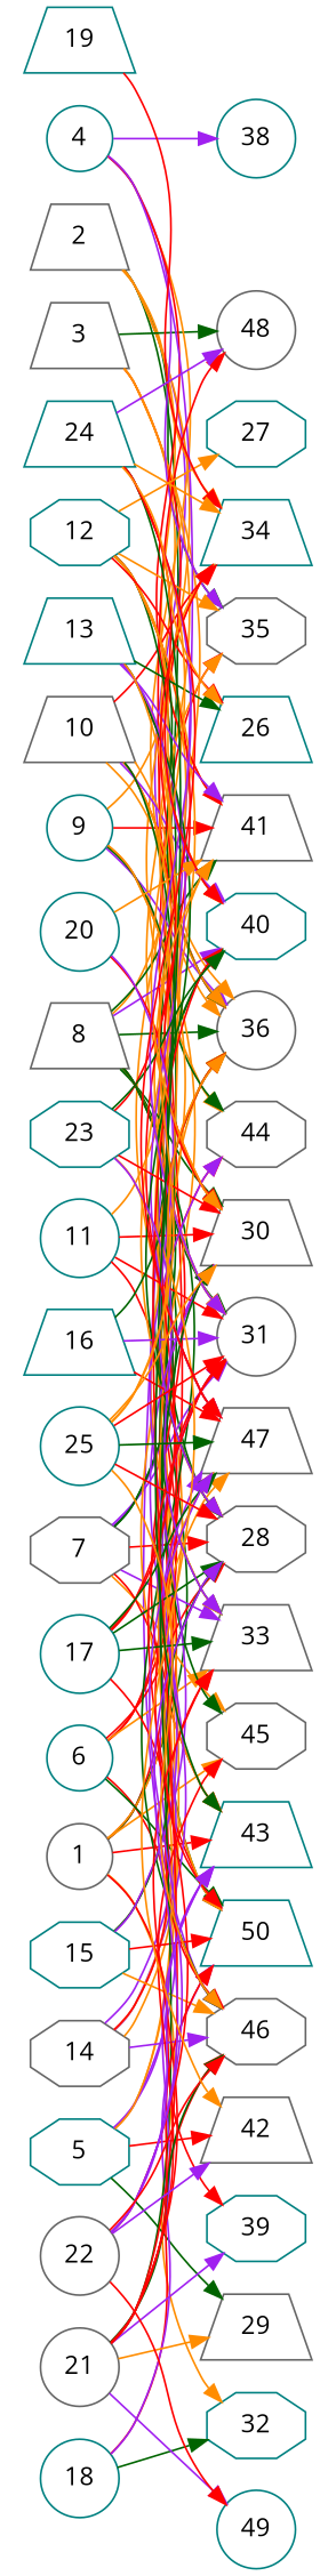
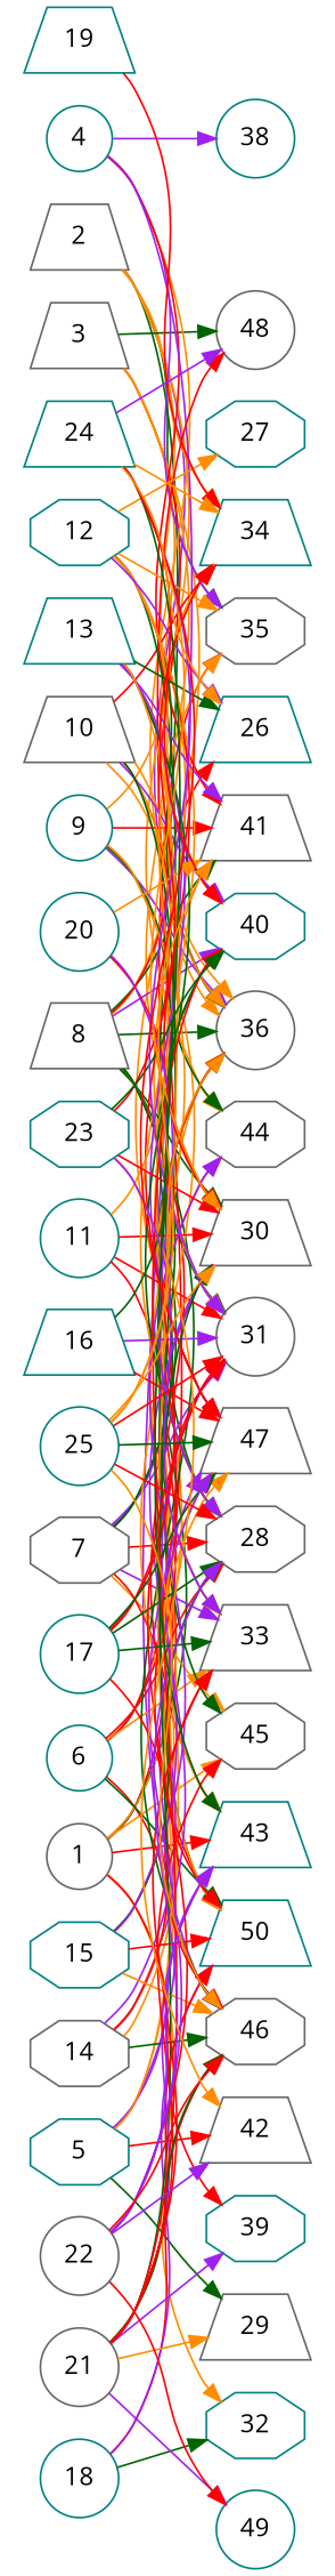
  digraph {
    fontname="Open Sans"
    rankdir=LR
    node [alpha=0.02 color=teal fontname="Open Sans" shape=trapezium]
    edge [color=darkorange fontname="Open Sans"]
    1 [color=gray40 expect_size=35150848 shape=circle]
    30 [alpha=0.16 color=gray40 expect_size=15128576]
    31 [alpha=0.13 color=gray40 expect_size=20606976 shape=circle]
    32 [alpha=0.16 expect_size=19991552 shape=octagon]
    35 [alpha=0.08 color=gray40 expect_size=18970624 shape=octagon]
    36 [alpha=0.09 color=gray40 expect_size=47931392 shape=circle]
    39 [alpha=0.03 expect_size=12928000 shape=octagon]
    43 [expect_size=30194688]
    45 [alpha=0.18 color=gray40 expect_size=50064384 shape=octagon]
    47 [alpha=0.13 color=gray40 expect_size=43803648]
    2 [alpha=0.05 color=gray40 expect_size=20334592]
    28 [alpha=0.16 color=gray40 expect_size=41540608 shape=octagon]
    34 [alpha=0.19 expect_size=36621312]
    41 [alpha=0.08 color=gray40 expect_size=8046592]
    44 [alpha=0.20 color=gray40 expect_size=52220928 shape=octagon]
    3 [alpha=0.06 color=gray40 expect_size=43290624]
    40 [alpha=0.19 expect_size=17547264 shape=octagon]
    48 [alpha=0.00 color=gray40 expect_size=12022784 shape=circle]
    4 [alpha=0.03 expect_size=26670080 shape=circle]
    38 [alpha=0.17 expect_size=21240832 shape=circle]
    46 [color=gray40 expect_size=22882304 shape=octagon]
    5 [alpha=0.11 expect_size=30564352 shape=octagon]
    29 [color=gray40 expect_size=20835328]
    42 [alpha=0.07 color=gray40 expect_size=39553024]
    6 [alpha=0.06 expect_size=8002560 shape=circle]
    33 [alpha=0.09 color=gray40 expect_size=28375040]
    50 [alpha=0.11 expect_size=10368000]
    7 [alpha=0.15 color=gray40 expect_size=8445952 shape=octagon]
    8 [alpha=0.03 color=gray40 expect_size=49378304]
    26 [alpha=0.13 expect_size=15762432]
    9 [alpha=0.15 expect_size=15835136 shape=circle]
    10 [alpha=0.01 color=gray40 expect_size=25377792]
    11 [alpha=0.19 expect_size=13181952 shape=circle]
    12 [alpha=0.06 expect_size=17742848 shape=octagon]
    27 [alpha=0.15 expect_size=25019392 shape=octagon]
    13 [alpha=0.07 expect_size=30306304]
    14 [alpha=0.18 color=gray40 expect_size=44047360 shape=octagon]
    15 [alpha=0.03 expect_size=51586048 shape=octagon]
    16 [alpha=0.04 expect_size=31182848]
    17 [alpha=0.07 expect_size=45997056 shape=circle]
    18 [alpha=0.11 expect_size=34765824 shape=circle]
    19 [alpha=0.18 expect_size=42310656]
    20 [expect_size=31105024 shape=circle]
    21 [alpha=0.20 color=gray40 expect_size=32788480 shape=circle]
    49 [alpha=0.14 expect_size=51436544 shape=circle]
    22 [alpha=0.04 color=gray40 expect_size=29838336 shape=circle]
    23 [alpha=0.03 expect_size=43084800 shape=octagon]
    24 [alpha=0.13 expect_size=11651072]
    25 [alpha=0.12 expect_size=7631872 shape=circle]
    1 -> 30 [color=red]
    1 -> 31 [color=red]
    1 -> 32
    1 -> 35 [color=red]
    1 -> 36 [color=darkgreen]
    1 -> 39 [color=red]
    1 -> 43 [color=red]
    1 -> 45
    1 -> 47
    2 -> 35 [color=darkgreen]
    2 -> 36 [color=purple]
    2 -> 28 [color=darkgreen]
    2 -> 34
    2 -> 41
    2 -> 44
    3 -> 30
    3 -> 36 [color=red]
    3 -> 47
    3 -> 40
    3 -> 48 [color=darkgreen]
    4 -> 35 [color=purple]
    4 -> 36
    4 -> 41 [color=red]
    4 -> 38 [color=purple]
    4 -> 46 [color=purple]
    5 -> 36
    5 -> 43 [color=purple]
    5 -> 28 [color=purple]
    5 -> 41
    5 -> 29 [color=darkgreen]
    5 -> 42 [color=red]
    6 -> 36
    6 -> 28 [color=red]
    6 -> 44 [color=red]
    6 -> 48 [color=red]
    6 -> 46 [color=red]
    6 -> 33
    6 -> 50 [color=darkgreen]
    7 -> 30 [color=purple]
    7 -> 31 [color=purple]
    7 -> 36 [color=darkgreen]
    7 -> 45
    7 -> 28 [color=red]
    7 -> 40 [color=darkgreen]
    7 -> 46 [color=red]
    7 -> 33 [color=purple]
    8 -> 30 [color=darkgreen]
    8 -> 31 [color=darkgreen]
    8 -> 36 [color=darkgreen]
    8 -> 43 [color=red]
    8 -> 28
    8 -> 34
    8 -> 41 [color=darkgreen]
    8 -> 40 [color=purple]
    8 -> 46 [color=darkgreen]
    8 -> 33 [color=darkgreen]
+   8 -> 26 [color=red]
    9 -> 30
    9 -> 31 [color=purple]
    9 -> 36 [color=purple]
    9 -> 43
    9 -> 34
    9 -> 41 [color=red]
    9 -> 44 [color=darkgreen]
    9 -> 33
    10 -> 30 [color=red]
    10 -> 31
    10 -> 36
    10 -> 36
    10 -> 47
    10 -> 34 [color=red]
    10 -> 40 [color=purple]
    10 -> 50 [color=darkgreen]
    11 -> 30 [color=red]
    11 -> 31 [color=red]
    11 -> 35
    11 -> 50 [color=red]
    12 -> 31
    12 -> 35
    12 -> 36 [color=darkgreen]
    12 -> 45 [color=darkgreen]
    12 -> 47 [color=red]
    12 -> 28
    12 -> 40
-   12 -> 26 [color=red]
+   12 -> 26 [color=purple]
    12 -> 27
    13 -> 36
    13 -> 47 [color=purple]
    13 -> 28 [color=darkgreen]
    13 -> 41 [color=purple]
    13 -> 40 [color=purple]
    13 -> 50
    13 -> 26 [color=darkgreen]
    14 -> 30 [color=purple]
    14 -> 47
    14 -> 47 [color=purple]
    14 -> 28
-   14 -> 46 [color=purple]
+   14 -> 46 [color=darkgreen]
    14 -> 33 [color=red]
    15 -> 31 [color=purple]
    15 -> 47
    15 -> 28 [color=darkgreen]
    15 -> 44 [color=purple]
    15 -> 46
    15 -> 50 [color=red]
    16 -> 31 [color=purple]
    16 -> 47 [color=red]
    16 -> 40 [color=darkgreen]
    17 -> 31 [color=red]
    17 -> 36 [color=red]
    17 -> 47 [color=darkgreen]
    17 -> 28 [color=darkgreen]
    17 -> 33 [color=darkgreen]
    17 -> 50 [color=red]
    18 -> 32 [color=darkgreen]
    18 -> 46 [color=red]
    18 -> 50 [color=purple]
    19 -> 34 [color=red]
    20 -> 30 [color=red]
    20 -> 28 [color=purple]
    20 -> 41
    21 -> 30 [color=darkgreen]
    21 -> 39 [color=purple]
    21 -> 43 [color=purple]
    21 -> 45 [color=red]
    21 -> 40 [color=red]
    21 -> 46 [color=darkgreen]
    21 -> 29
    21 -> 33 [color=red]
    21 -> 50 [color=red]
    21 -> 49 [color=purple]
    22 -> 31 [color=red]
    22 -> 43 [color=purple]
    22 -> 47 [color=purple]
    22 -> 28 [color=purple]
    22 -> 46 [color=red]
    22 -> 42 [color=purple]
    22 -> 49 [color=red]
    23 -> 30 [color=red]
    23 -> 34 [color=red]
    23 -> 40 [color=darkgreen]
    23 -> 42
    23 -> 33 [color=purple]
    24 -> 30
    24 -> 31 [color=purple]
    24 -> 43 [color=darkgreen]
    24 -> 47 [color=red]
    24 -> 34
    24 -> 40 [color=red]
    24 -> 48 [color=purple]
    24 -> 26
    25 -> 30
    25 -> 31 [color=red]
    25 -> 36
    25 -> 47 [color=darkgreen]
    25 -> 28 [color=red]
    25 -> 41
    25 -> 46
  }
